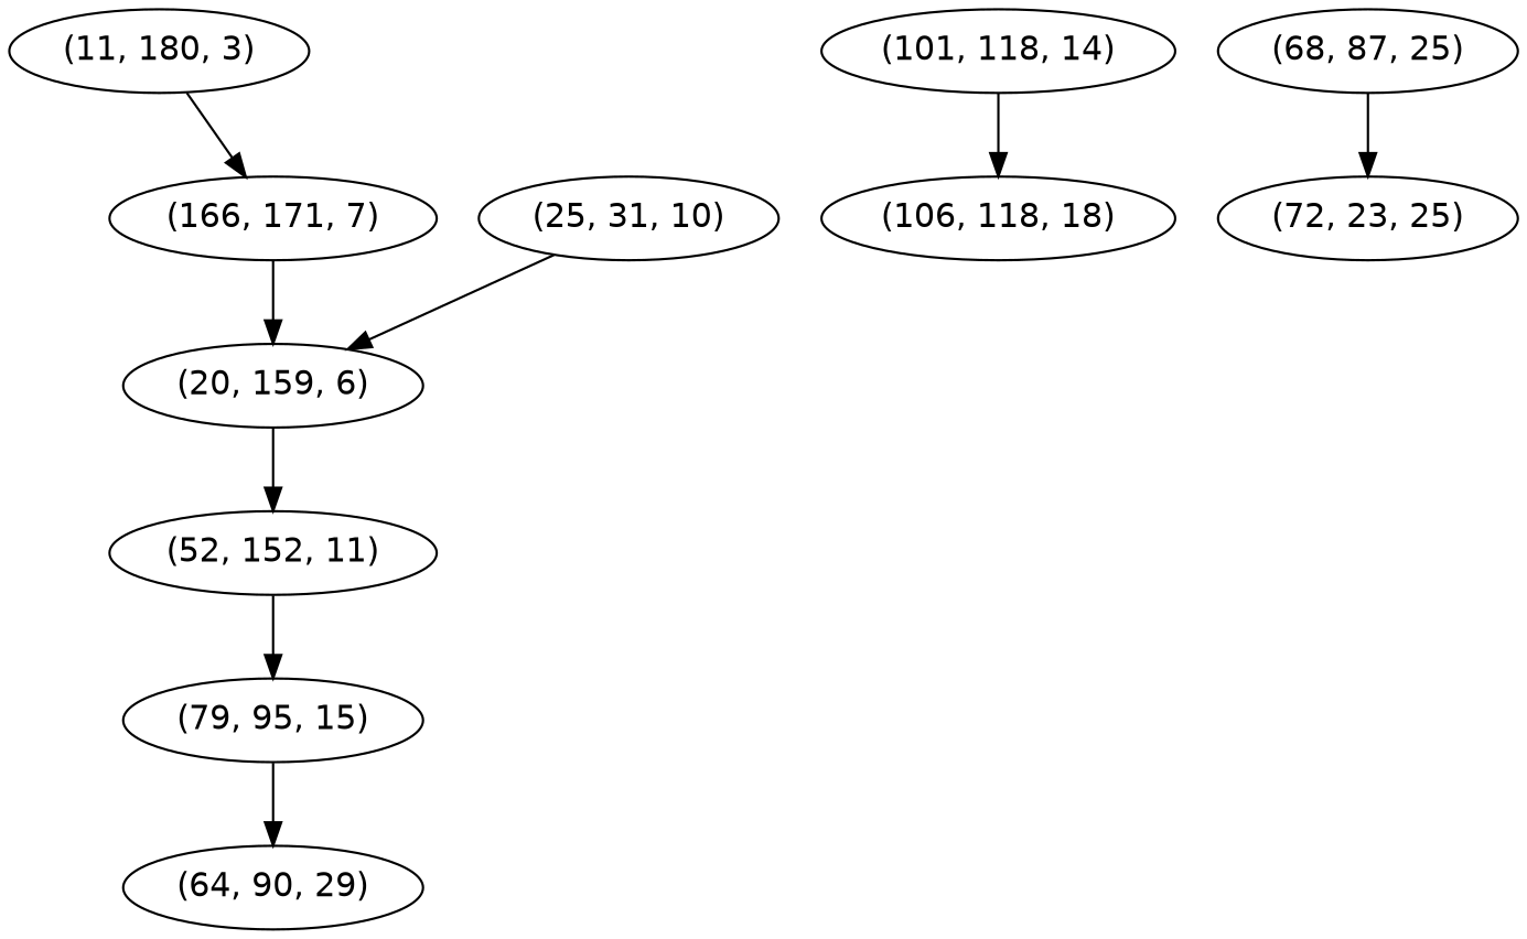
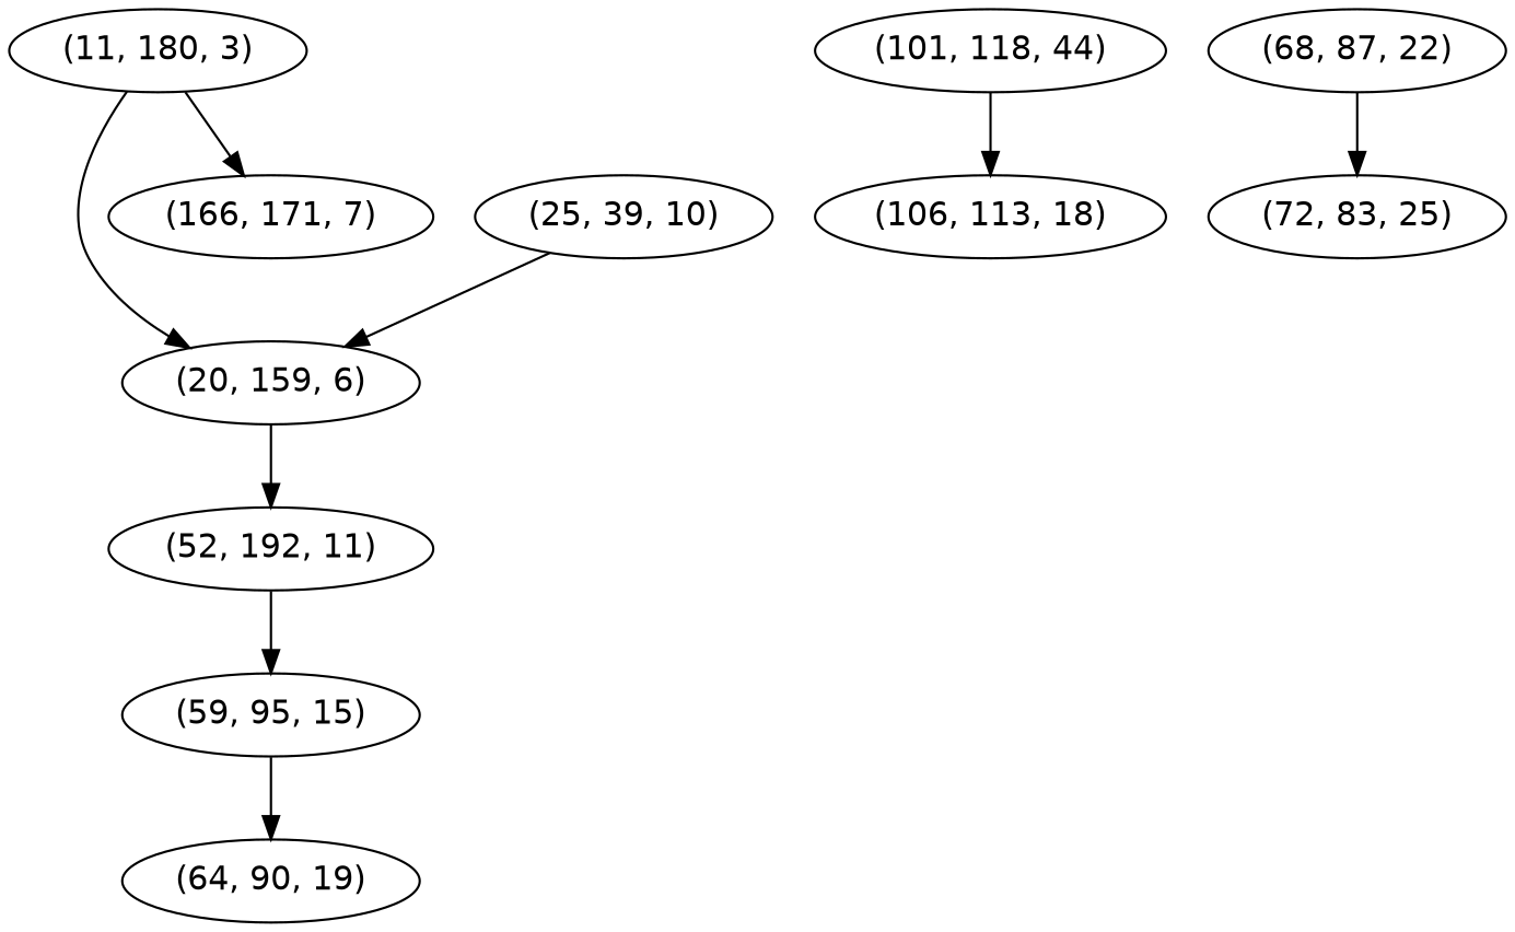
  digraph {
    fontname="DejaVu Sans"
    node [fontname="DejaVu Sans"]
    edge [fontname="DejaVu Sans"]
    "(11, 180, 3)"
    "(20, 159, 6)"
    n3 [label="(166, 171, 7)"]
-   "(52, 152, 11)"
-   "(25, 31, 10)"
-   "(59, 95, 15)" [label="(79, 95, 15)"]
-   "(64, 90, 19)" [label="(64, 90, 29)"]
-   "(101, 118, 14)"
-   "(106, 113, 18)" [label="(106, 118, 18)"]
-   "(68, 87, 22)" [label="(68, 87, 25)"]
-   "(72, 83, 25)" [label="(72, 23, 25)"]
-   n3 -> "(20, 159, 6)"
+   "(52, 152, 11)" [label="(52, 192, 11)"]
+   "(25, 31, 10)" [label="(25, 39, 10)"]
+   "(59, 95, 15)"
+   "(64, 90, 19)"
+   "(101, 118, 14)" [label="(101, 118, 44)"]
+   "(106, 113, 18)"
+   "(68, 87, 22)"
+   "(72, 83, 25)"
+   "(11, 180, 3)" -> "(20, 159, 6)"
    "(11, 180, 3)" -> n3
    "(20, 159, 6)" -> "(52, 152, 11)"
    "(52, 152, 11)" -> "(59, 95, 15)"
    "(25, 31, 10)" -> "(20, 159, 6)"
    "(59, 95, 15)" -> "(64, 90, 19)"
    "(101, 118, 14)" -> "(106, 113, 18)"
    "(68, 87, 22)" -> "(72, 83, 25)"
  }
